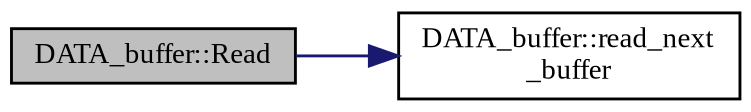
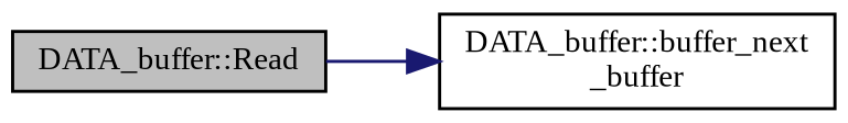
  digraph {
    rankdir=LR
    fontname="Liberation Serif"
    node [color=black fontname="Liberation Serif" fontsize=10 shape=record style=filled]
    n1 [fillcolor=grey75 fontcolor=black height=0.2 label="DATA_buffer::Read" width=0.4]
-   n2 [fillcolor=white height=0.2 label="DATA_buffer::read_next\l_buffer" width=0.4]
+   n2 [fillcolor=white height=0.2 label="DATA_buffer::buffer_next\l_buffer" width=0.4]
    n1 -> n2 [color=midnightblue fontname="Liberation Serif" fontsize=10 labelfontname=Helvetica labelfontsize=10 style=solid]
  }
